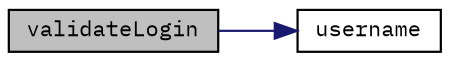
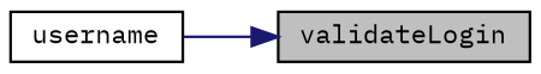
  digraph {
    rankdir=LR
    fontname="IBM Plex Mono"
    node [color=black fontname="IBM Plex Mono" fontsize=10 shape=record]
    n1 [fillcolor=grey75 fontcolor=black height=0.2 label=validateLogin style=filled width=0.4]
    n2 [height=0.2 label=username width=0.4]
-   n1 -> n2 [color=midnightblue fontname="IBM Plex Mono" fontsize=10 labelfontname=Helvetica labelfontsize=10 style=solid]
+   n2 -> n1 [color=midnightblue fontname="IBM Plex Mono" fontsize=10 labelfontname=Helvetica labelfontsize=10 style=solid]
  }
